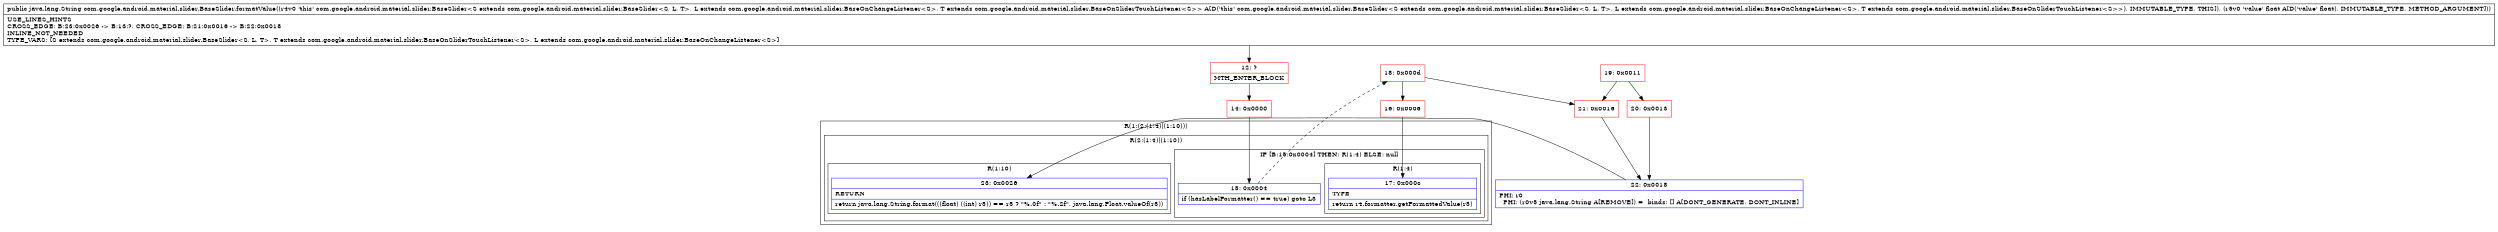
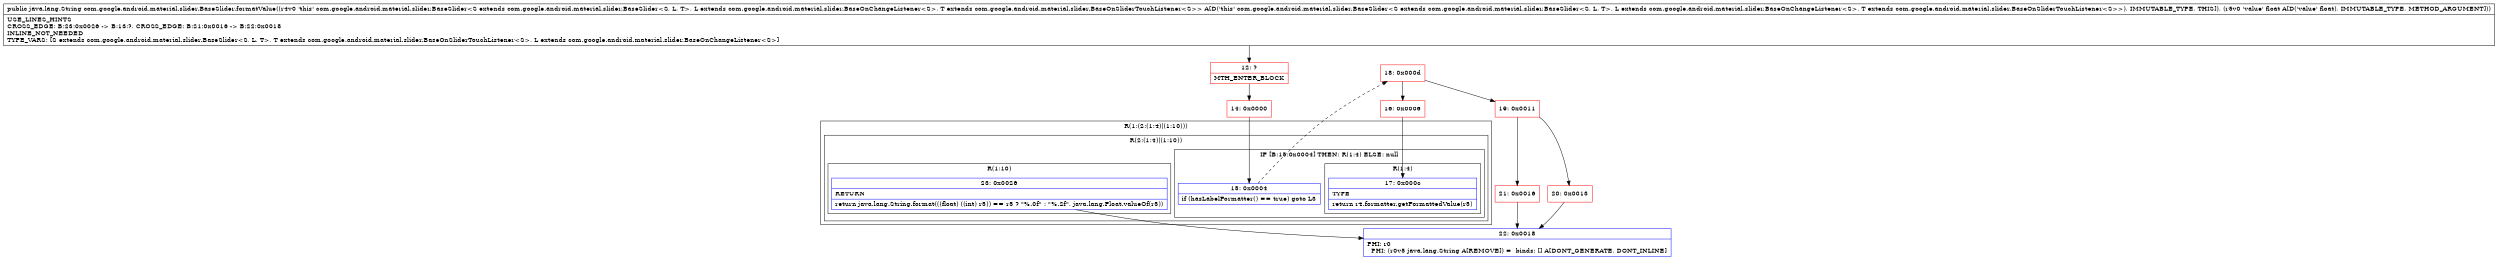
  digraph {
    node [color=red shape=record]
    n1 [color=blue label="{17\:\ 0x000c|TYPE\l|return r4.formatter.getFormattedValue(r5)\l}"]
    n2 [color=blue label="{15\:\ 0x0004|if (hasLabelFormatter() == true) goto L3\l}"]
    n3 [color=blue label="{23\:\ 0x0026|RETURN\l|return java.lang.String.format(((float) ((int) r5)) == r5 ? \"%.0f\" : \"%.2f\", java.lang.Float.valueOf(r5))\l}"]
    n4 [label="{18\:\ 0x000d}"]
    n5 [label="{16\:\ 0x0006}"]
    n6 [label="{19\:\ 0x0011}"]
    n7 [label="{12\:\ ?|MTH_ENTER_BLOCK\l}"]
    n8 [label="{14\:\ 0x0000}"]
    n9 [label="{20\:\ 0x0013}"]
    n10 [label="{21\:\ 0x0016}"]
    n11 [color=blue label="{22\:\ 0x0018|PHI: r0 \l  PHI: (r0v5 java.lang.String A[REMOVE]) =  binds: [] A[DONT_GENERATE, DONT_INLINE]\l}"]
    n12 [label="{public java.lang.String com.google.android.material.slider.BaseSlider.formatValue((r4v0 'this' com.google.android.material.slider.BaseSlider\<S extends com.google.android.material.slider.BaseSlider\<S, L, T\>, L extends com.google.android.material.slider.BaseOnChangeListener\<S\>, T extends com.google.android.material.slider.BaseOnSliderTouchListener\<S\>\> A[D('this' com.google.android.material.slider.BaseSlider\<S extends com.google.android.material.slider.BaseSlider\<S, L, T\>, L extends com.google.android.material.slider.BaseOnChangeListener\<S\>, T extends com.google.android.material.slider.BaseOnSliderTouchListener\<S\>\>), IMMUTABLE_TYPE, THIS]), (r5v0 'value' float A[D('value' float), IMMUTABLE_TYPE, METHOD_ARGUMENT]))  | USE_LINES_HINTS\lCROSS_EDGE: B:23:0x0026 \-\> B:13:?, CROSS_EDGE: B:21:0x0016 \-\> B:22:0x0018\lINLINE_NOT_NEEDED\lTYPE_VARS: [S extends com.google.android.material.slider.BaseSlider\<S, L, T\>, T extends com.google.android.material.slider.BaseOnSliderTouchListener\<S\>, L extends com.google.android.material.slider.BaseOnChangeListener\<S\>]\l}" color=""]
    subgraph cluster_1 {
      label="R(1:(2:(1:4)|(1:10)))"
      subgraph cluster_2 {
        label="R(2:(1:4)|(1:10))"
        subgraph cluster_3 {
          label="IF [B:15:0x0004] THEN: R(1:4) ELSE: null"
          n2
          subgraph cluster_4 {
            label="R(1:4)"
            n1
          }
        }
        subgraph cluster_5 {
          label="R(1:10)"
          n3
        }
      }
    }
    n2 -> n4 [style=dashed]
    n4 -> n5
-   n4 -> n10
+   n4 -> n6
    n5 -> n1
    n6 -> n9
    n6 -> n10
    n7 -> n8
    n8 -> n2
    n9 -> n11
    n10 -> n11
-   n11 -> n3
+   n3 -> n11
    n12 -> n7
  }
